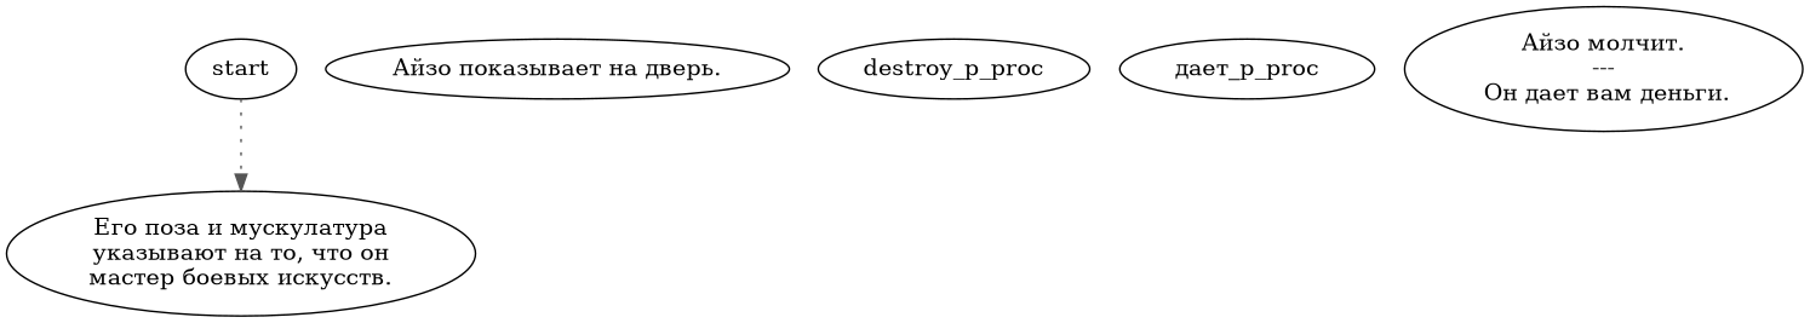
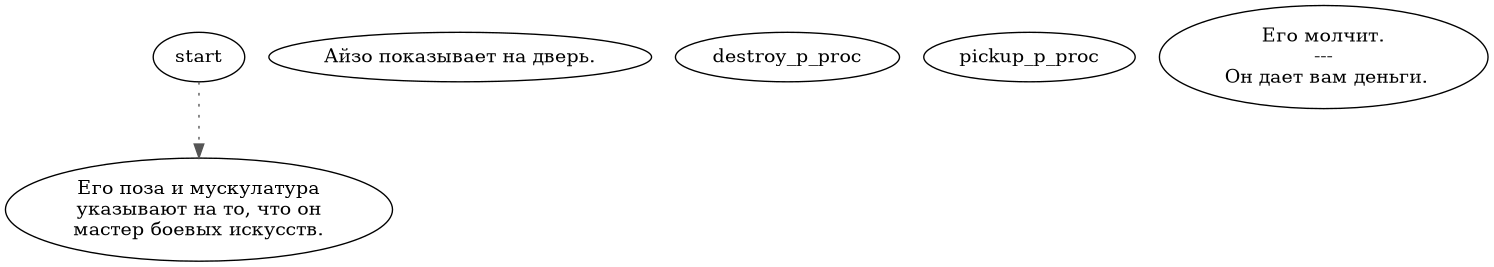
  digraph {
    node [color="#000000" fillcolor="#FFFFFF" style=filled]
    start
    n2 [label="Его поза и мускулатура\nуказывают на то, что он\nмастер боевых искусств."]
    n3 [label="Айзо показывает на дверь."]
    destroy_p_proc
-   pickup_p_proc [label="дает_p_proc"]
-   n6 [label="Айзо молчит.\n---\n Он дает вам деньги."]
+   pickup_p_proc
+   n6 [label="Его молчит.\n---\n Он дает вам деньги."]
    start -> n2 [color="#555555" style=dotted]
  }
